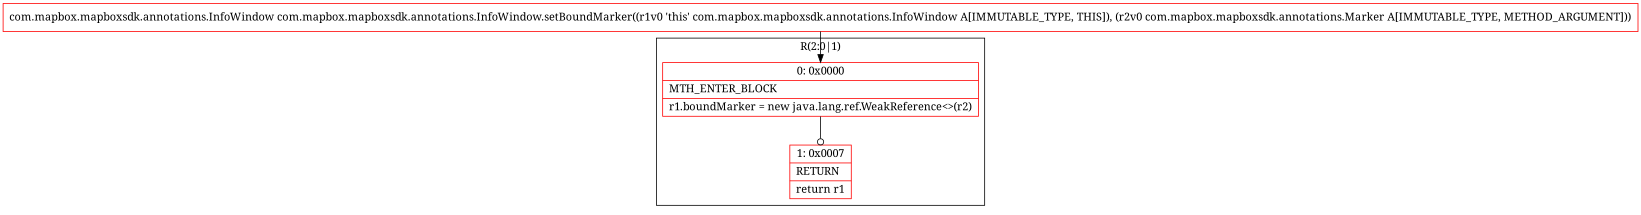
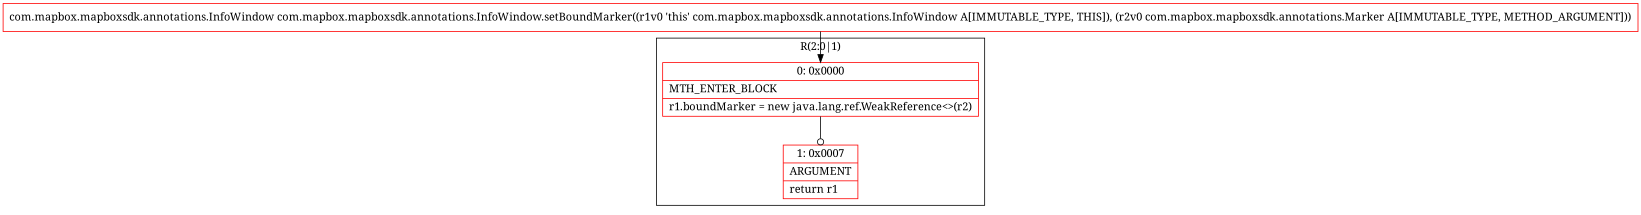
  digraph {
    fontname="Noto Serif"
    node [color=red shape=record fontname="Noto Serif"]
    edge [fontname="Noto Serif"]
    n1 [label="{0\:\ 0x0000|MTH_ENTER_BLOCK\l|r1.boundMarker = new java.lang.ref.WeakReference\<\>(r2)\l}"]
-   n2 [label="{1\:\ 0x0007|RETURN\l|return r1\l}"]
+   n2 [label="{1\:\ 0x0007|ARGUMENT\l|return r1\l}"]
    n3 [label="{com.mapbox.mapboxsdk.annotations.InfoWindow com.mapbox.mapboxsdk.annotations.InfoWindow.setBoundMarker((r1v0 'this' com.mapbox.mapboxsdk.annotations.InfoWindow A[IMMUTABLE_TYPE, THIS]), (r2v0 com.mapbox.mapboxsdk.annotations.Marker A[IMMUTABLE_TYPE, METHOD_ARGUMENT])) }"]
    subgraph cluster_1 {
      label="R(2:0|1)"
      n1
      n2
    }
    n1 -> n2 [arrowhead=odot]
    n3 -> n1 [arrowhead=normal]
  }
